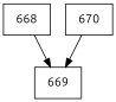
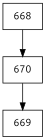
  digraph {
    fontname=Ubuntu
    node [fontname=Ubuntu shape=record]
    edge [fontname=Ubuntu]
    n1 [label="{668}"]
    n2 [label="{669}"]
    n3 [label="{670}"]
-   n1 -> n2
+   n1 -> n3
    n3 -> n2
  }
